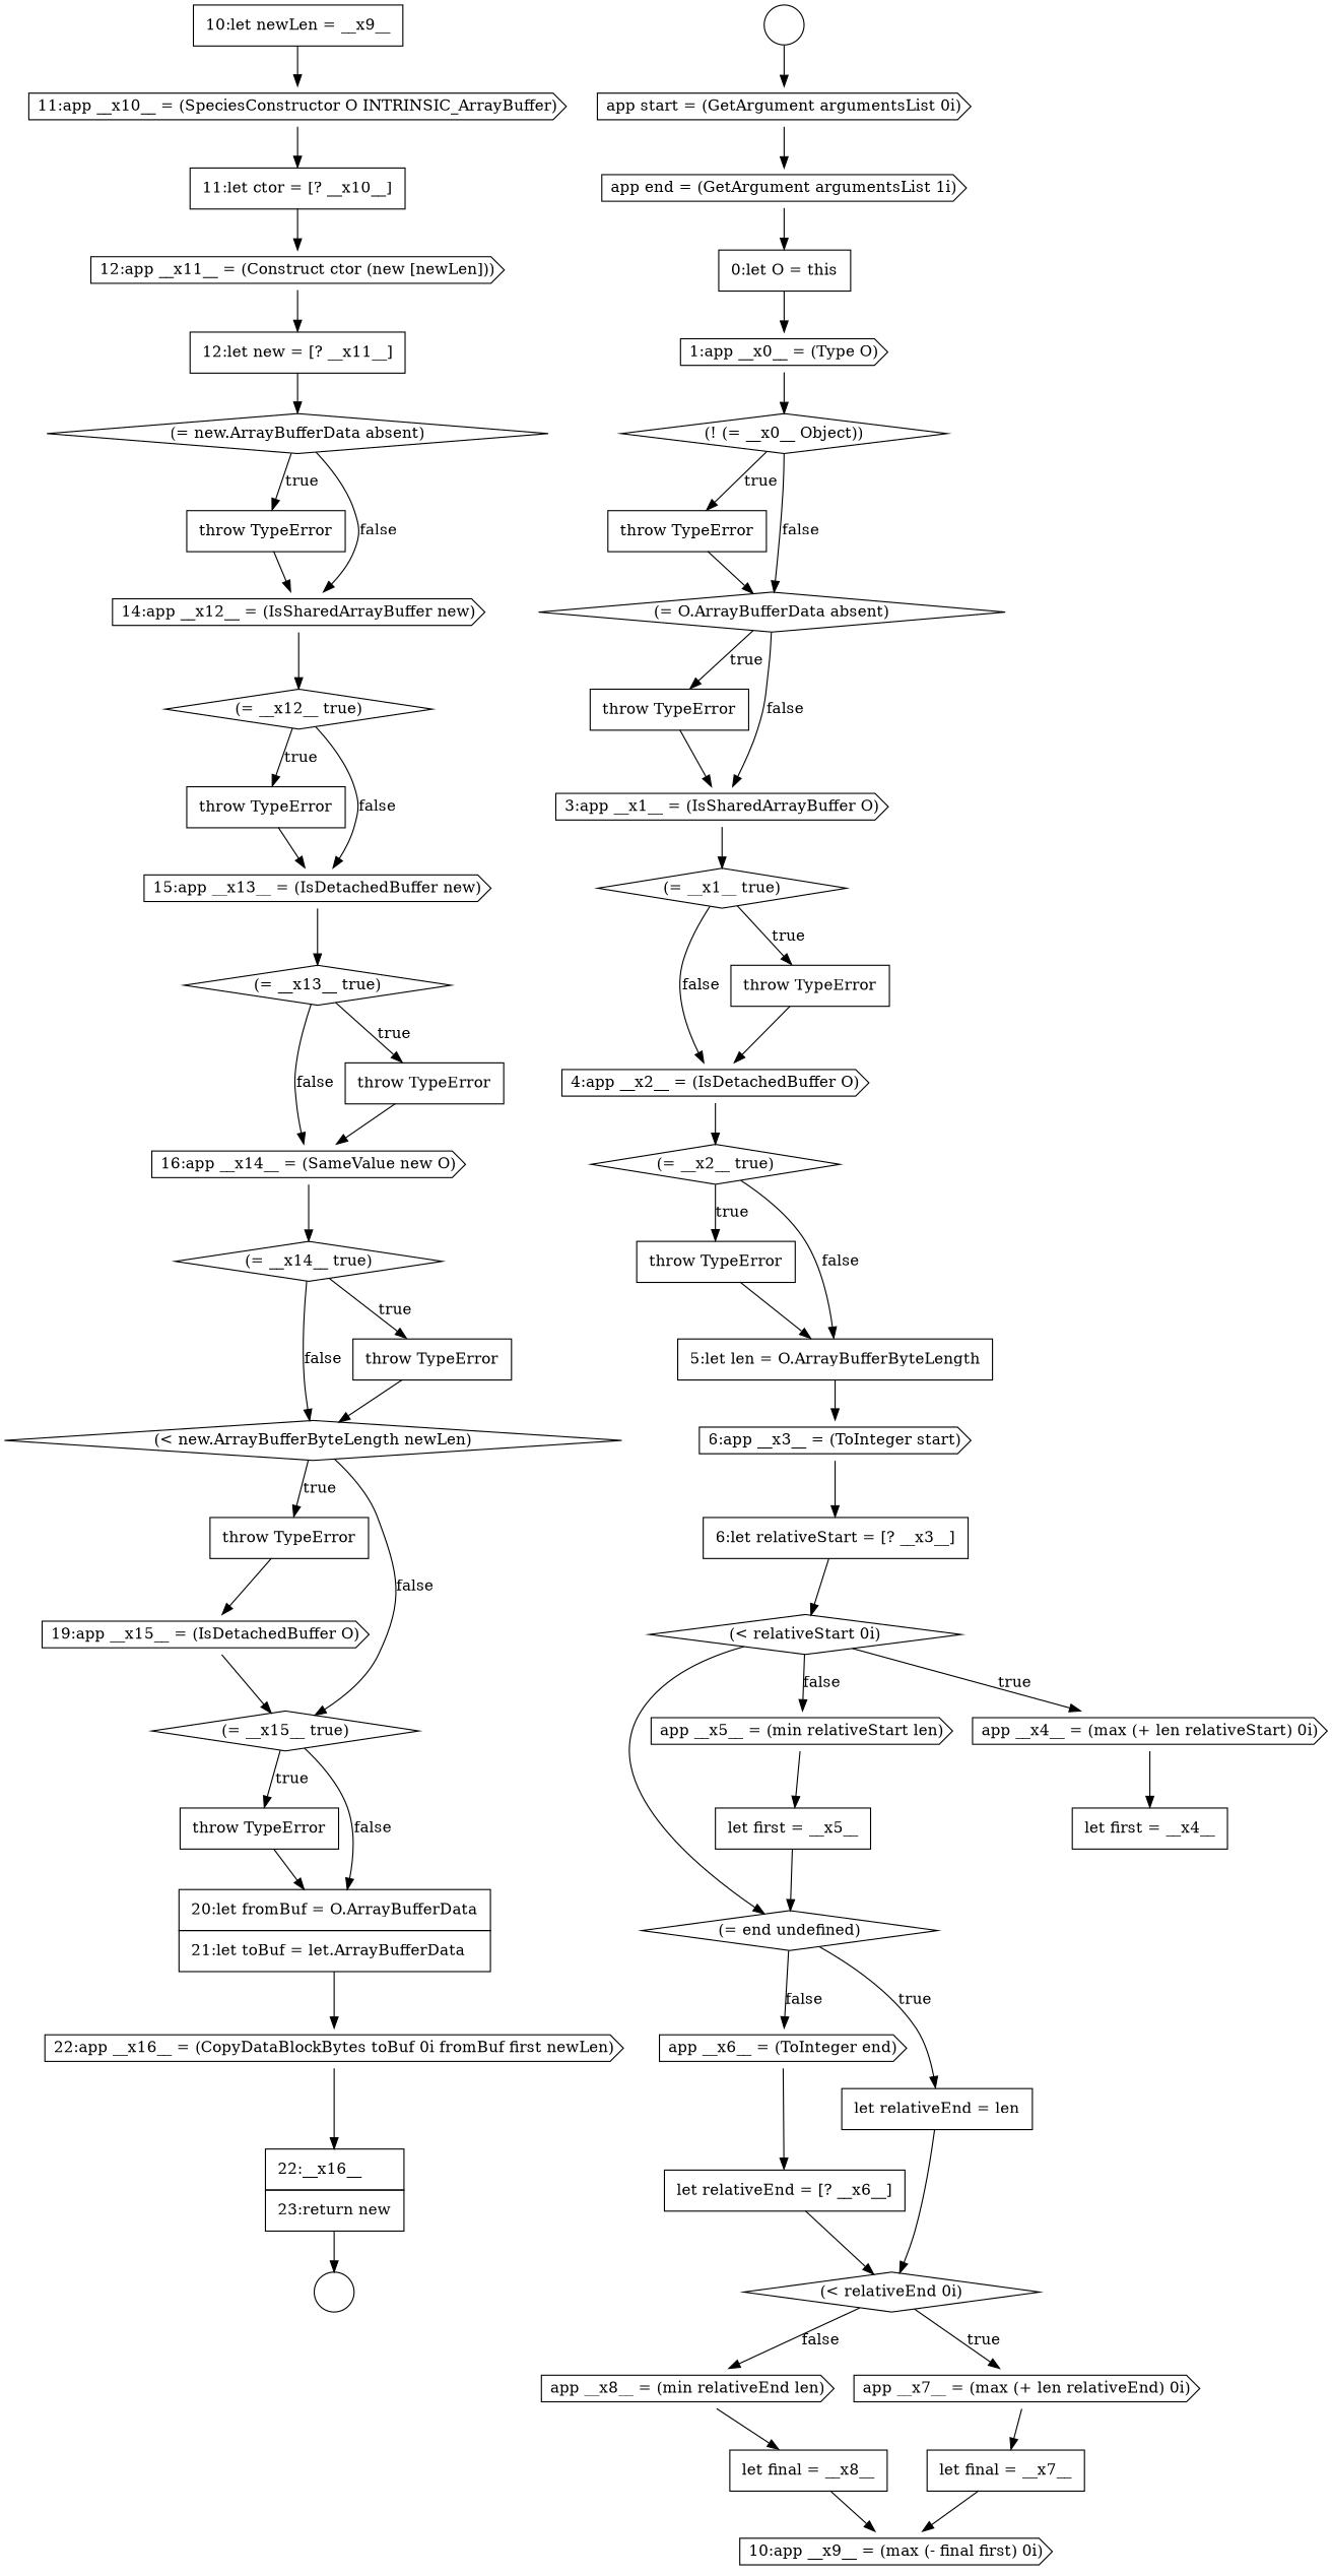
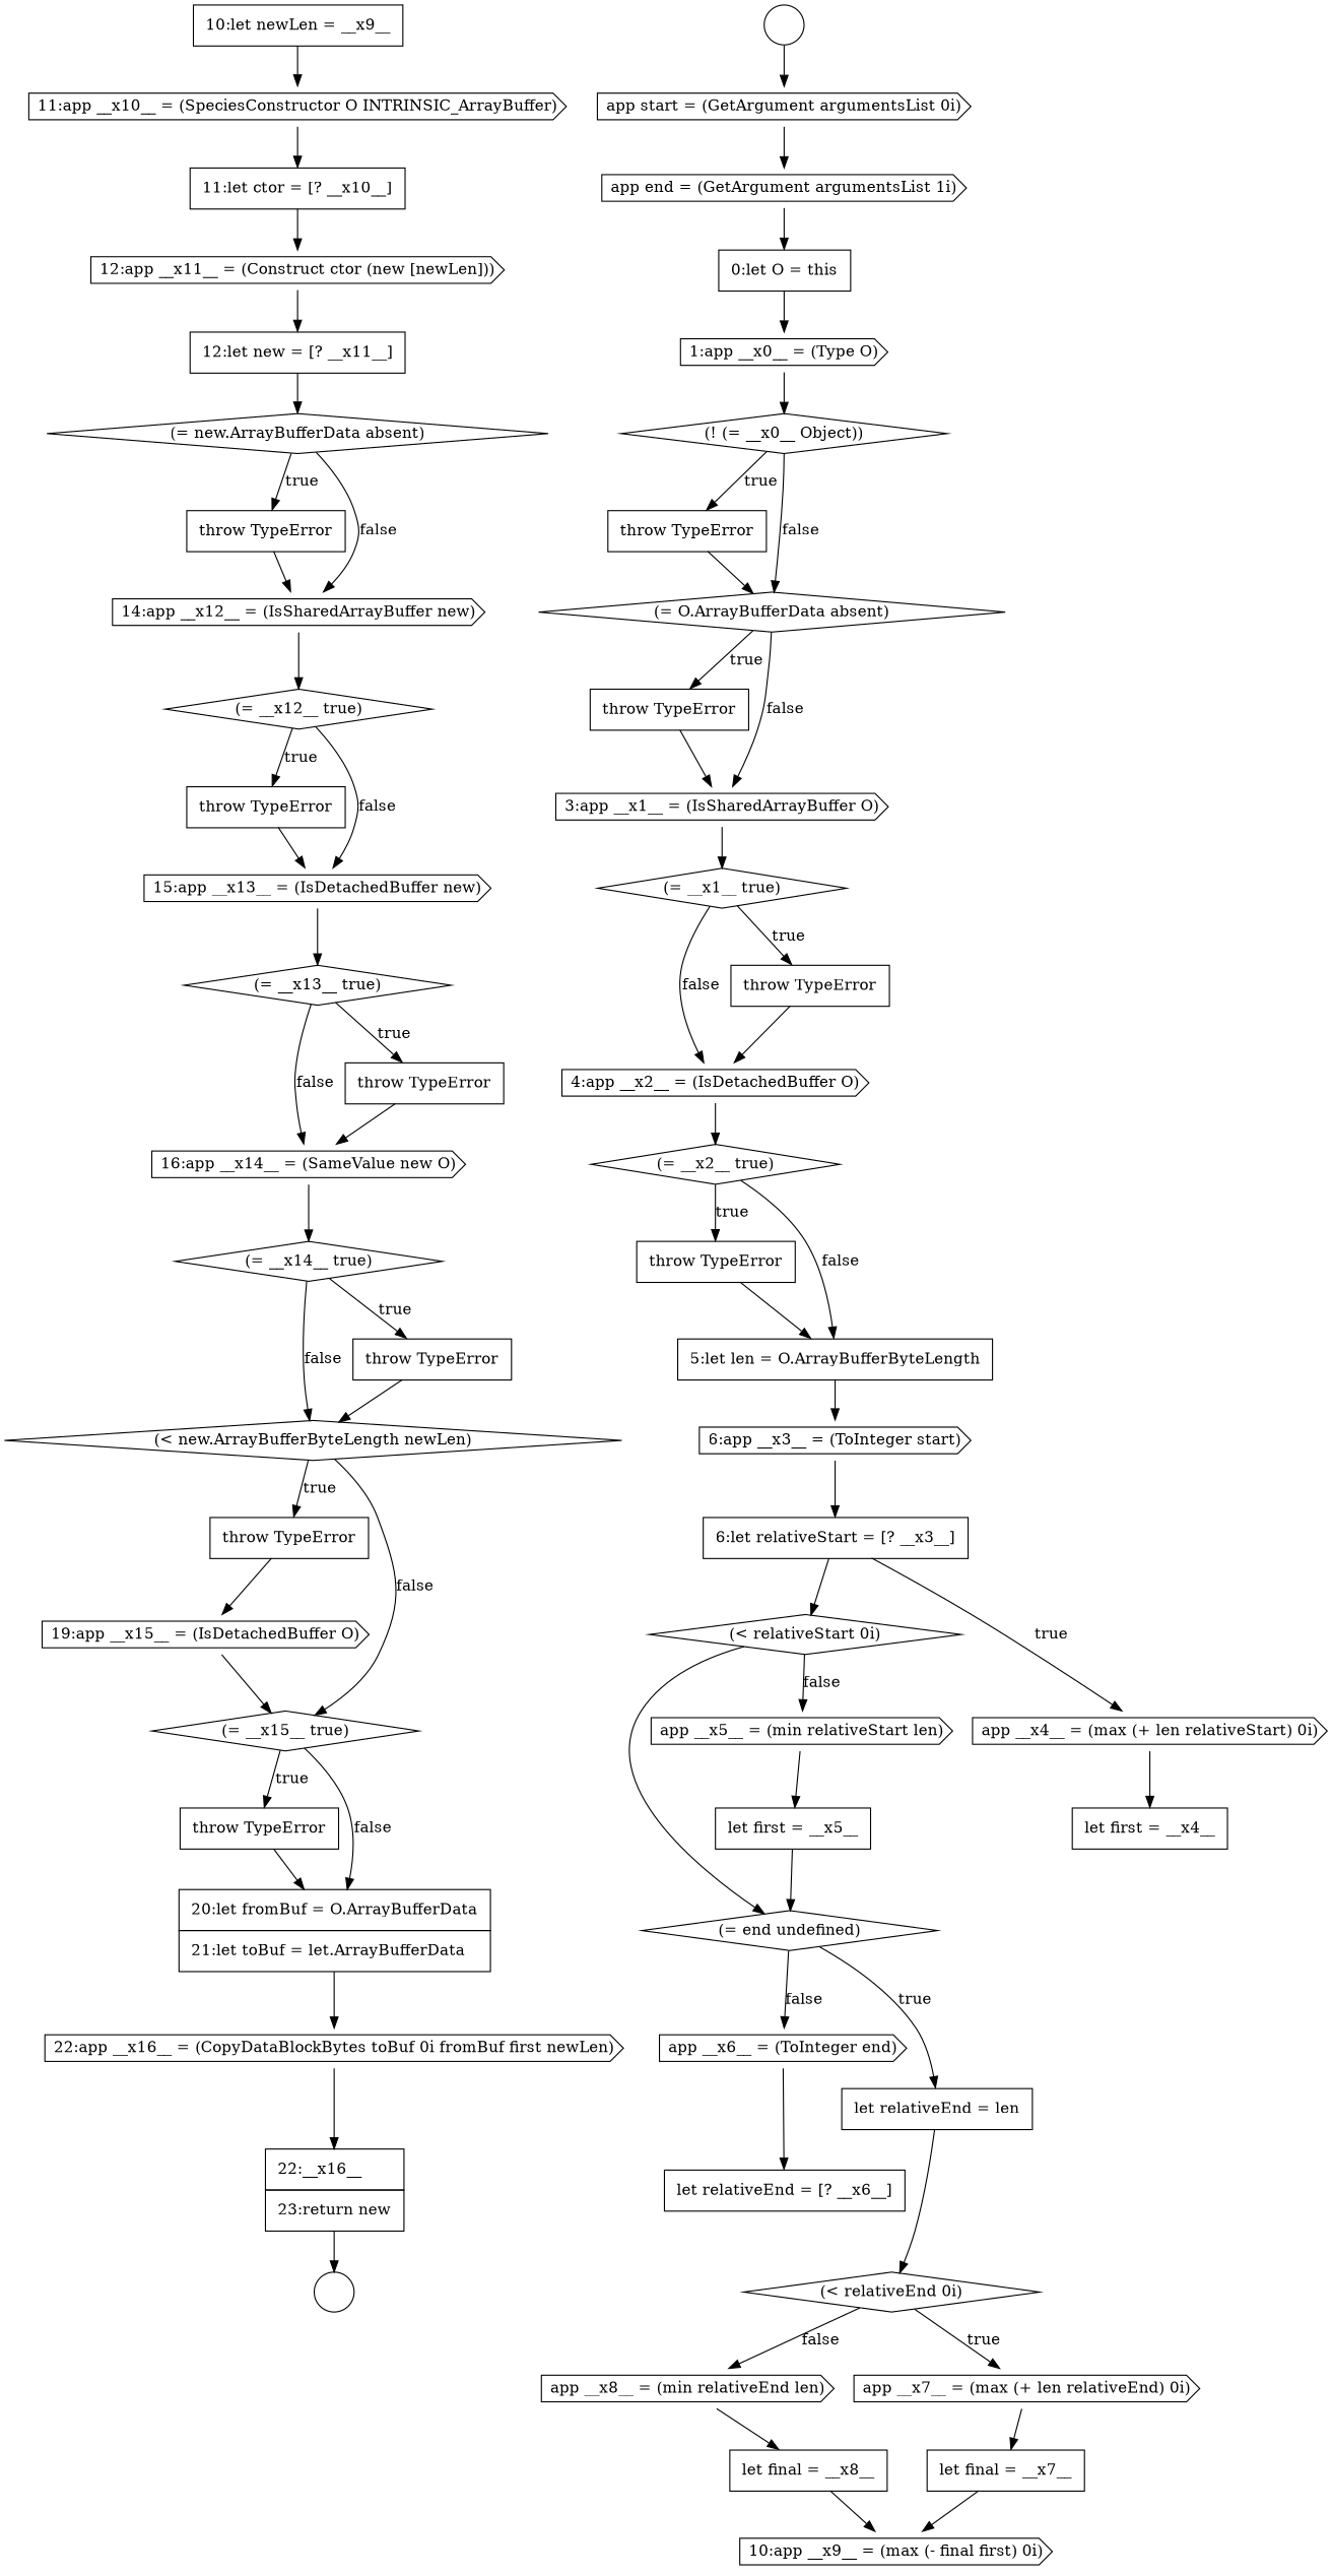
  digraph {
    node [color=black fillcolor=white shape=none style=filled]
    edge [color=black]
    n1 [label=<<font color="black">(= new.ArrayBufferData absent)</font>> shape=diamond]
    n2 [label=<<font color="black">     <table border="0" cellborder="1" cellspacing="0" cellpadding="10">       <tr><td align="left">throw TypeError</td></tr>     </table>   </font>> margin=0]
    n3 [label=<<font color="black">14:app __x12__ = (IsSharedArrayBuffer new)</font>> shape=cds]
    n4 [label=<<font color="black">(= __x12__ true)</font>> shape=diamond]
    n5 [label=<<font color="black">     <table border="0" cellborder="1" cellspacing="0" cellpadding="10">       <tr><td align="left">throw TypeError</td></tr>     </table>   </font>> margin=0]
    n6 [label=<<font color="black">15:app __x13__ = (IsDetachedBuffer new)</font>> shape=cds]
    n7 [label=<<font color="black">(= __x13__ true)</font>> shape=diamond]
    n8 [label=<<font color="black">16:app __x14__ = (SameValue new O)</font>> shape=cds]
    n9 [label=<<font color="black">(= __x14__ true)</font>> shape=diamond]
    n10 [label=<<font color="black">(&lt; new.ArrayBufferByteLength newLen)</font>> shape=diamond]
    n11 [label=<<font color="black">     <table border="0" cellborder="1" cellspacing="0" cellpadding="10">       <tr><td align="left">throw TypeError</td></tr>     </table>   </font>> margin=0]
    n12 [label=<<font color="black">     <table border="0" cellborder="1" cellspacing="0" cellpadding="10">       <tr><td align="left">throw TypeError</td></tr>     </table>   </font>> margin=0]
    n13 [label=<<font color="black">(= __x15__ true)</font>> shape=diamond]
    n14 [label=<<font color="black">19:app __x15__ = (IsDetachedBuffer O)</font>> shape=cds]
    n15 [label=<<font color="black">     <table border="0" cellborder="1" cellspacing="0" cellpadding="10">       <tr><td align="left">throw TypeError</td></tr>     </table>   </font>> margin=0]
    n16 [label=<<font color="black">6:app __x3__ = (ToInteger start)</font>> shape=cds]
    n17 [label=<<font color="black">     <table border="0" cellborder="1" cellspacing="0" cellpadding="10">       <tr><td align="left">6:let relativeStart = [? __x3__]</td></tr>     </table>   </font>> margin=0]
    n18 [label=<<font color="black">(&lt; relativeStart 0i)</font>> shape=diamond]
    n19 [label=<<font color="black">12:app __x11__ = (Construct ctor (new [newLen]))</font>> shape=cds]
    n20 [label=<<font color="black">     <table border="0" cellborder="1" cellspacing="0" cellpadding="10">       <tr><td align="left">12:let new = [? __x11__]</td></tr>     </table>   </font>> margin=0]
    n21 [label=<<font color="black">     <table border="0" cellborder="1" cellspacing="0" cellpadding="10">       <tr><td align="left">let first = __x4__</td></tr>     </table>   </font>> margin=0]
    n22 [label=<<font color="black">(= end undefined)</font>> shape=diamond]
    n23 [label=<<font color="black">app __x6__ = (ToInteger end)</font>> shape=cds]
    n24 [label=<<font color="black">     <table border="0" cellborder="1" cellspacing="0" cellpadding="10">       <tr><td align="left">let relativeEnd = len</td></tr>     </table>   </font>> margin=0]
    n25 [label=<<font color="black">     <table border="0" cellborder="1" cellspacing="0" cellpadding="10">       <tr><td align="left">let final = __x8__</td></tr>     </table>   </font>> margin=0]
    n26 [label=<<font color="black">10:app __x9__ = (max (- final first) 0i)</font>> shape=cds]
    n27 [label=<<font color="black">(= __x2__ true)</font>> shape=diamond]
    n28 [label=<<font color="black">     <table border="0" cellborder="1" cellspacing="0" cellpadding="10">       <tr><td align="left">throw TypeError</td></tr>     </table>   </font>> margin=0]
    n29 [label=<<font color="black">     <table border="0" cellborder="1" cellspacing="0" cellpadding="10">       <tr><td align="left">5:let len = O.ArrayBufferByteLength</td></tr>     </table>   </font>> margin=0]
    n30 [label=<<font color="black">app __x5__ = (min relativeStart len)</font>> shape=cds]
    n31 [label=<<font color="black">app __x4__ = (max (+ len relativeStart) 0i)</font>> shape=cds]
    n32 [label=<<font color="black">     <table border="0" cellborder="1" cellspacing="0" cellpadding="10">       <tr><td align="left">let first = __x5__</td></tr>     </table>   </font>> margin=0]
    n33 [label=" " shape=circle]
    n34 [label=<<font color="black">app start = (GetArgument argumentsList 0i)</font>> shape=cds]
    n35 [label=<<font color="black">app end = (GetArgument argumentsList 1i)</font>> shape=cds]
    n36 [label=<<font color="black">     <table border="0" cellborder="1" cellspacing="0" cellpadding="10">       <tr><td align="left">throw TypeError</td></tr>     </table>   </font>> margin=0]
    n37 [label=<<font color="black">     <table border="0" cellborder="1" cellspacing="0" cellpadding="10">       <tr><td align="left">20:let fromBuf = O.ArrayBufferData</td></tr>       <tr><td align="left">21:let toBuf = let.ArrayBufferData</td></tr>     </table>   </font>> margin=0]
    n38 [label=<<font color="black">22:app __x16__ = (CopyDataBlockBytes toBuf 0i fromBuf first newLen)</font>> shape=cds]
    n39 [label=<<font color="black">     <table border="0" cellborder="1" cellspacing="0" cellpadding="10">       <tr><td align="left">throw TypeError</td></tr>     </table>   </font>> margin=0]
    n40 [label=<<font color="black">(= O.ArrayBufferData absent)</font>> shape=diamond]
    n41 [label=<<font color="black">     <table border="0" cellborder="1" cellspacing="0" cellpadding="10">       <tr><td align="left">throw TypeError</td></tr>     </table>   </font>> margin=0]
    n42 [label=<<font color="black">3:app __x1__ = (IsSharedArrayBuffer O)</font>> shape=cds]
    n43 [label=<<font color="black">(= __x1__ true)</font>> shape=diamond]
    n44 [label=<<font color="black">4:app __x2__ = (IsDetachedBuffer O)</font>> shape=cds]
    n45 [label=<<font color="black">     <table border="0" cellborder="1" cellspacing="0" cellpadding="10">       <tr><td align="left">throw TypeError</td></tr>     </table>   </font>> margin=0]
    n46 [label=<<font color="black">     <table border="0" cellborder="1" cellspacing="0" cellpadding="10">       <tr><td align="left">let relativeEnd = [? __x6__]</td></tr>     </table>   </font>> margin=0]
    n47 [label=<<font color="black">(&lt; relativeEnd 0i)</font>> shape=diamond]
    n48 [label=<<font color="black">     <table border="0" cellborder="1" cellspacing="0" cellpadding="10">       <tr><td align="left">let final = __x7__</td></tr>     </table>   </font>> margin=0]
    n49 [label=<<font color="black">11:app __x10__ = (SpeciesConstructor O INTRINSIC_ArrayBuffer)</font>> shape=cds]
    n50 [label=<<font color="black">     <table border="0" cellborder="1" cellspacing="0" cellpadding="10">       <tr><td align="left">11:let ctor = [? __x10__]</td></tr>     </table>   </font>> margin=0]
    n51 [label=<<font color="black">     <table border="0" cellborder="1" cellspacing="0" cellpadding="10">       <tr><td align="left">0:let O = this</td></tr>     </table>   </font>> margin=0]
    n52 [label=<<font color="black">1:app __x0__ = (Type O)</font>> shape=cds]
    n53 [label=<<font color="black">     <table border="0" cellborder="1" cellspacing="0" cellpadding="10">       <tr><td align="left">22:__x16__</td></tr>       <tr><td align="left">23:return new</td></tr>     </table>   </font>> margin=0]
    n54 [label=<<font color="black">(! (= __x0__ Object))</font>> shape=diamond]
    n55 [label=<<font color="black">app __x8__ = (min relativeEnd len)</font>> shape=cds]
    n56 [label=<<font color="black">app __x7__ = (max (+ len relativeEnd) 0i)</font>> shape=cds]
    n57 [label=<<font color="black">     <table border="0" cellborder="1" cellspacing="0" cellpadding="10">       <tr><td align="left">10:let newLen = __x9__</td></tr>     </table>   </font>> margin=0]
    n58 [label=" " shape=circle]
    n1 -> n2 [label=<<font color="black">true</font>>]
    n1 -> n3 [label=<<font color="black">false</font>>]
    n2 -> n3
    n3 -> n4
    n4 -> n5 [label=<<font color="black">true</font>>]
    n4 -> n6 [label=<<font color="black">false</font>>]
    n5 -> n6
    n6 -> n7
    n7 -> n8 [label=<<font color="black">false</font>>]
    n7 -> n15 [label=<<font color="black">true</font>>]
    n8 -> n9
    n9 -> n10 [label=<<font color="black">false</font>>]
    n9 -> n11 [label=<<font color="black">true</font>>]
    n10 -> n12 [label=<<font color="black">true</font>>]
    n10 -> n13 [label=<<font color="black">false</font>>]
    n11 -> n10
    n12 -> n14
    n13 -> n36 [label=<<font color="black">true</font>>]
    n13 -> n37 [label=<<font color="black">false</font>>]
    n14 -> n13
    n15 -> n8
    n16 -> n17
    n17 -> n18
    n18 -> n22
    n18 -> n30 [label=<<font color="black">false</font>>]
-   n18 -> n31 [label=<<font color="black">true</font>>]
+   n17 -> n31 [label=<<font color="black">true</font>>]
    n19 -> n20
    n20 -> n1
    n22 -> n23 [label=<<font color="black">false</font>>]
    n22 -> n24 [label=<<font color="black">true</font>>]
    n23 -> n46
    n24 -> n47
    n25 -> n26
    n27 -> n28 [label=<<font color="black">true</font>>]
    n27 -> n29 [label=<<font color="black">false</font>>]
    n28 -> n29
    n29 -> n16
    n30 -> n32
    n31 -> n21
    n32 -> n22
    n33 -> n34
    n34 -> n35
    n35 -> n51
    n36 -> n37
    n37 -> n38
    n38 -> n53
    n39 -> n40
    n40 -> n41 [label=<<font color="black">true</font>>]
    n40 -> n42 [label=<<font color="black">false</font>>]
    n41 -> n42
    n42 -> n43
    n43 -> n44 [label=<<font color="black">false</font>>]
    n43 -> n45 [label=<<font color="black">true</font>>]
    n44 -> n27
    n45 -> n44
-   n46 -> n47
    n47 -> n55 [label=<<font color="black">false</font>>]
    n47 -> n56 [label=<<font color="black">true</font>>]
    n48 -> n26
    n49 -> n50
    n50 -> n19
    n51 -> n52
    n52 -> n54
    n53 -> n58
    n54 -> n39 [label=<<font color="black">true</font>>]
    n54 -> n40 [label=<<font color="black">false</font>>]
    n55 -> n25
    n56 -> n48
    n57 -> n49
  }
